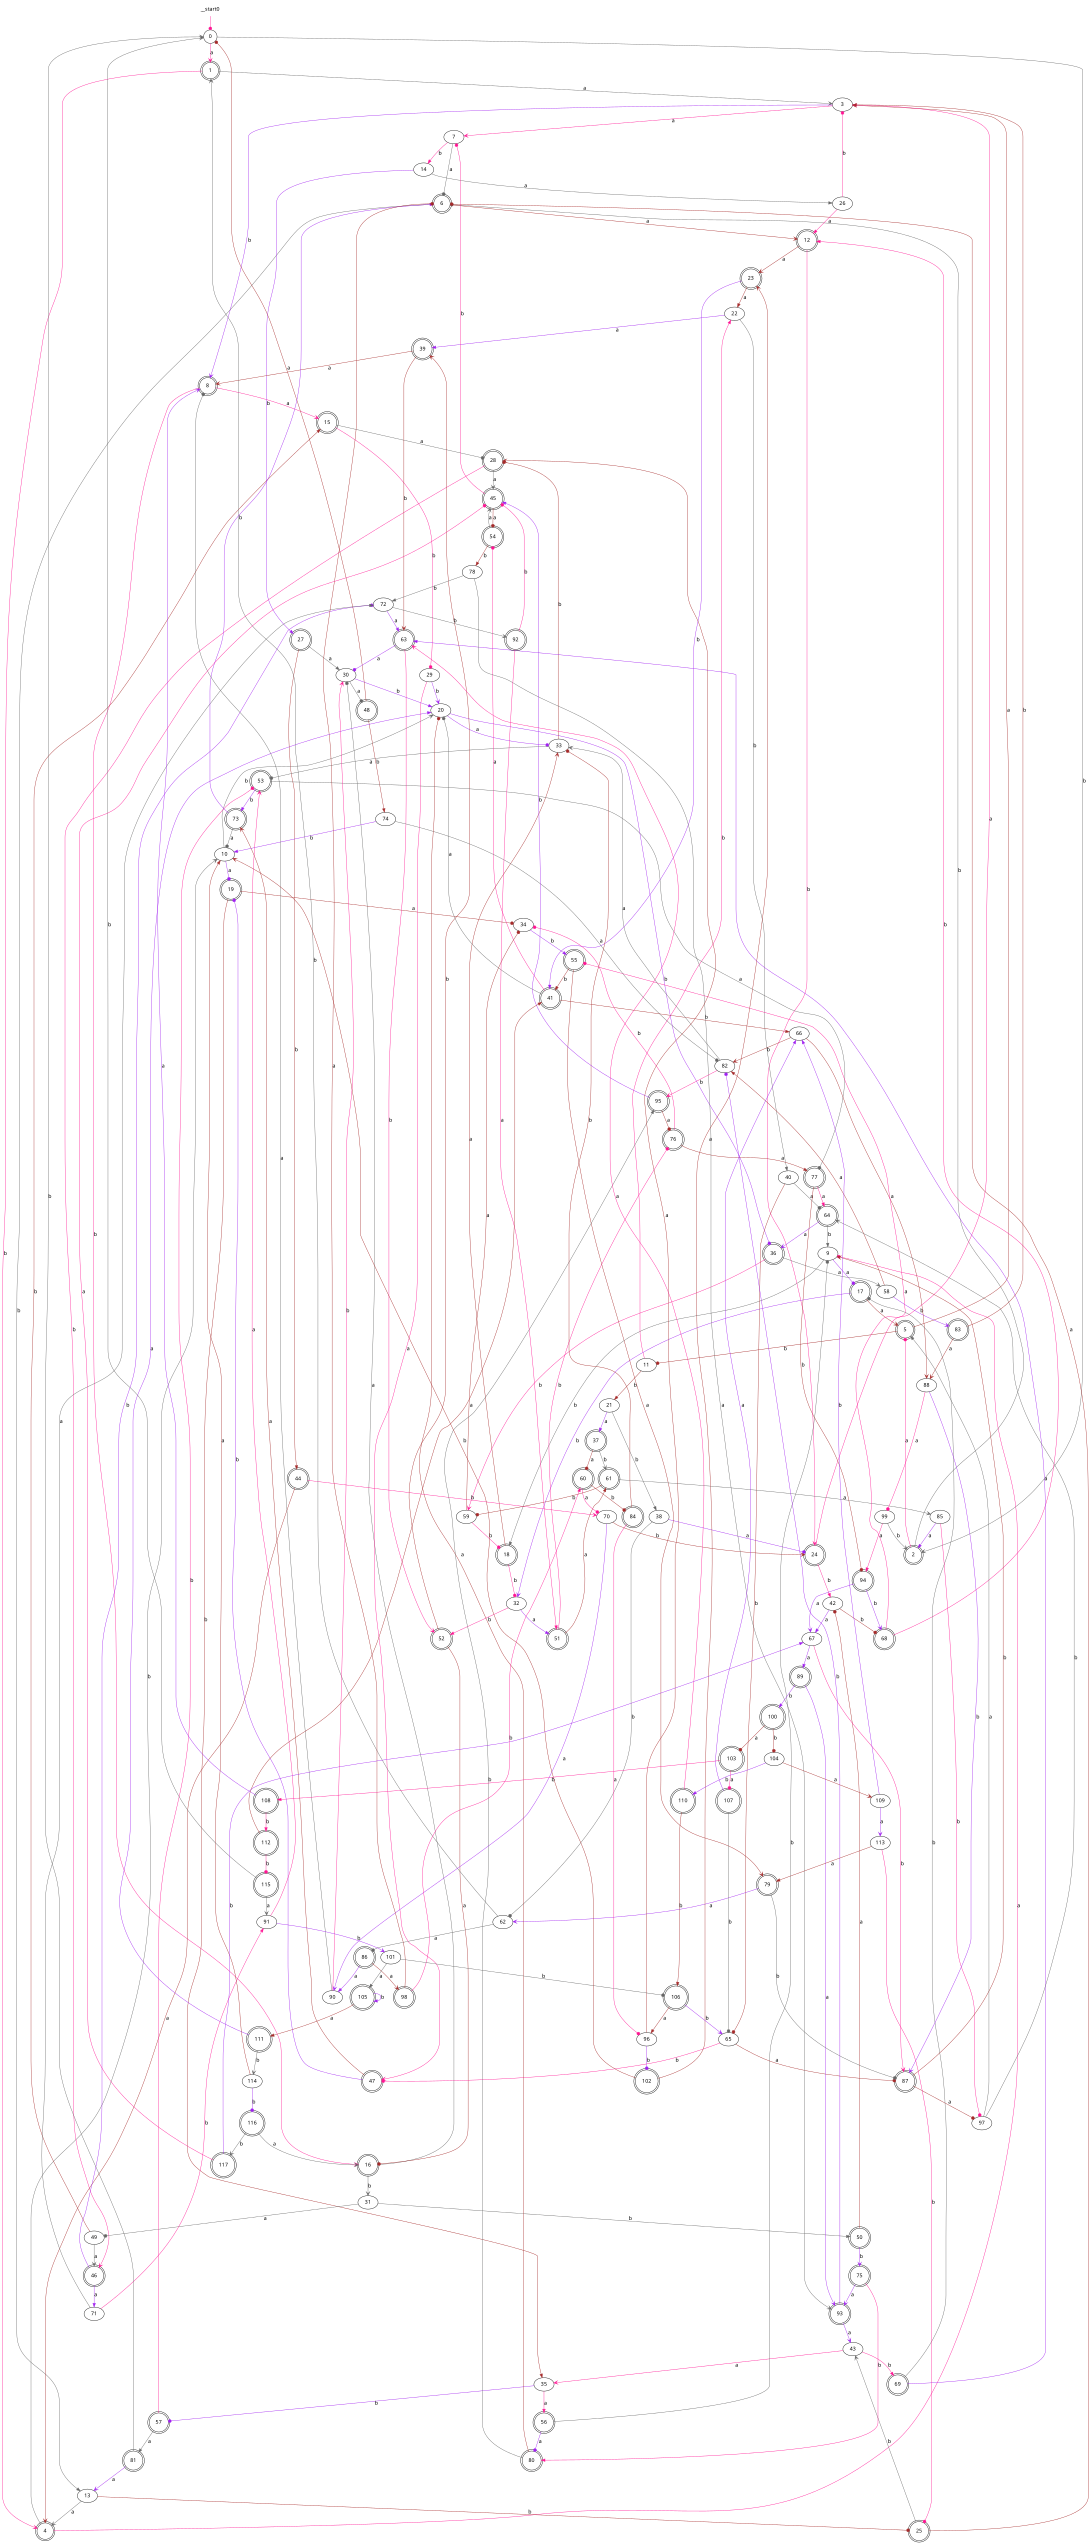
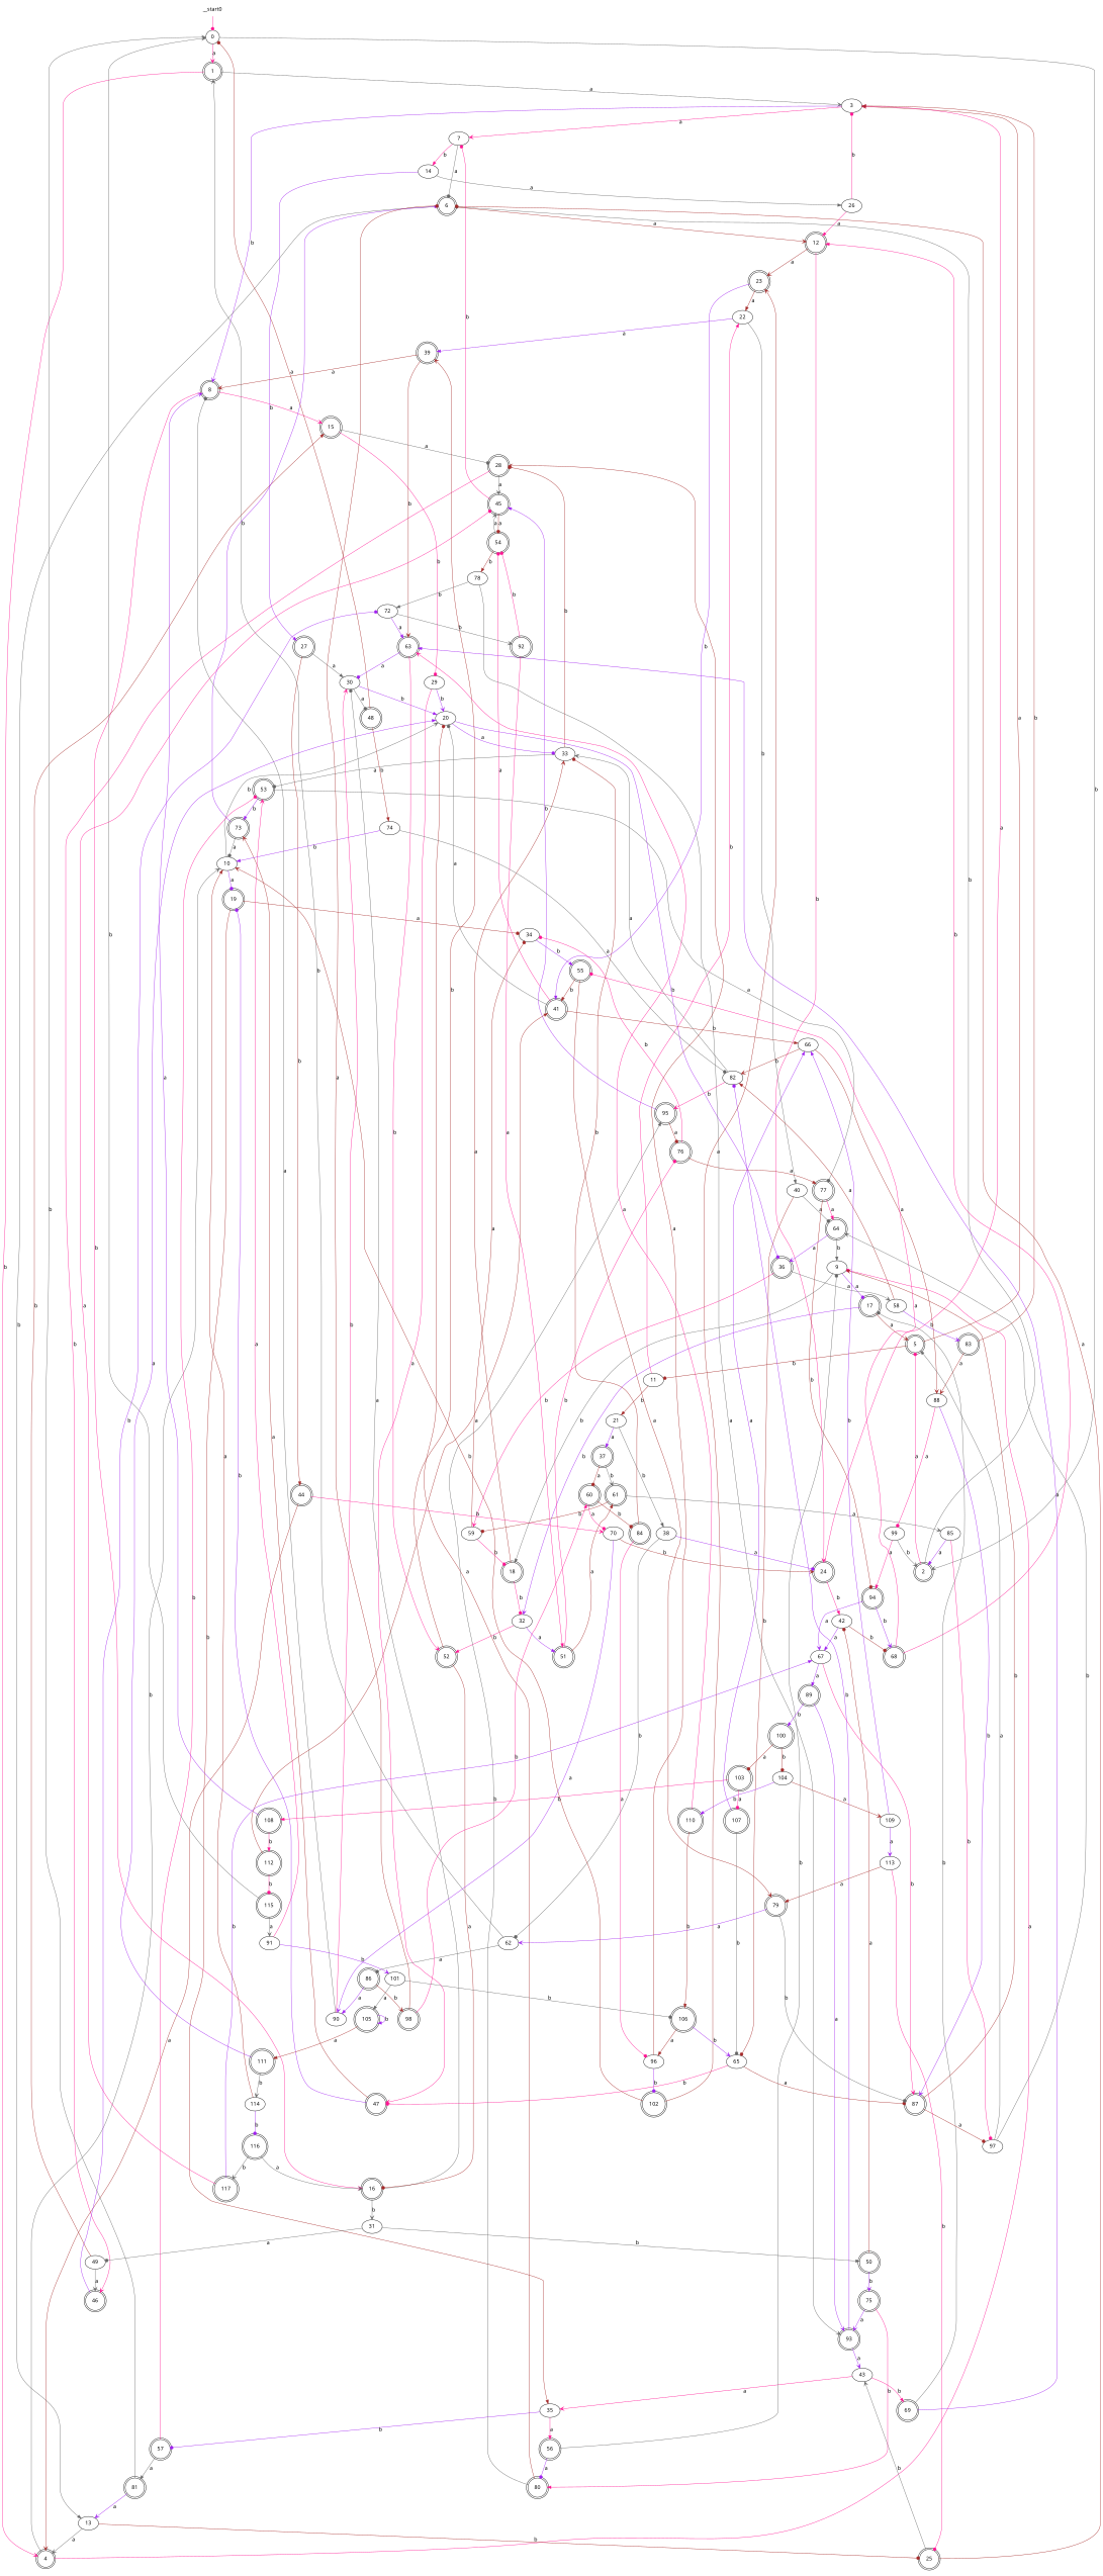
  digraph {
    fontname="Noto Sans"
    node [fontname="Noto Sans" shape=doublecircle]
    edge [arrowhead=vee color=brown fontname="Noto Sans"]
    __start0 [shape=none]
    0 [shape=circle]
    1
    2
    3 [shape=""]
    4
    5
    6
    7 [shape=""]
    8
    9 [shape=""]
    10 [shape=""]
    11 [shape=""]
    12
    13 [shape=""]
    14 [shape=""]
    15
    16
    17
    18
    19
    20 [shape=""]
    21 [shape=""]
    22 [shape=""]
    23
    24
    25
    26 [shape=""]
    27
    28
    29 [shape=""]
    30 [shape=""]
    31 [shape=""]
    32 [shape=""]
    33 [shape=""]
    34 [shape=""]
    35 [shape=""]
    36
    37
    38 [shape=""]
    39
    40 [shape=""]
    41
    42 [shape=""]
    43 [shape=""]
    44
    45
    46
    47
    48
    49 [shape=""]
    50
    51
    52
    53
    55
    56
    57
    58 [shape=""]
    59 [shape=""]
    60
    61
    62 [shape=""]
    63
    64
    65 [shape=""]
    54
    66 [shape=""]
    67 [shape=""]
    68
    69
    70 [shape=""]
-   71 [shape=""]
    72 [shape=""]
    73
    74 [shape=""]
    75
    76
    77
    78 [shape=""]
    79
    80
    81
    82 [shape=""]
    83
    84
    85 [shape=""]
    86
    87
    88 [shape=""]
    89
    90 [shape=""]
    91 [shape=""]
    92
    93
    94
    95
    96 [shape=""]
    97 [shape=""]
    98
    99 [shape=""]
    100
    101 [shape=""]
    102
    103
    104 [shape=""]
    105
    106
    107
    108
    109 [shape=""]
    110
    111
    112
    113 [shape=""]
    114 [shape=""]
    115
    116
    117
    __start0 -> 0 [arrowhead=dot color=deeppink]
    0 -> 1 [color=deeppink label=a]
    0 -> 2 [color=gray40 label=b]
    1 -> 3 [color=gray40 label=a]
    1 -> 4 [color=deeppink label=b]
    2 -> 5 [arrowhead=dot color=deeppink label=a]
    2 -> 6 [arrowhead=dot color=gray40 label=b]
    3 -> 7 [color=deeppink label=a]
    3 -> 8 [color=purple label=b]
    4 -> 9 [arrowhead=dot color=deeppink label=a]
    4 -> 10 [color=gray40 label=b]
    5 -> 3 [label=a]
    5 -> 11 [arrowhead=dot label=b]
    6 -> 12 [label=a]
    6 -> 13 [arrowhead=normal color=gray40 label=b]
    7 -> 6 [arrowhead=dot color=gray40 label=a]
    7 -> 14 [arrowhead=normal color=deeppink label=b]
    8 -> 15 [color=deeppink label=a]
    8 -> 16 [color=deeppink label=b]
    9 -> 17 [arrowhead=dot color=purple label=a]
    9 -> 18 [arrowhead=normal color=gray40 label=b]
    10 -> 19 [arrowhead=dot color=purple label=a]
    10 -> 20 [color=gray40 label=b]
    11 -> 21 [arrowhead=normal label=b]
    11 -> 22 [arrowhead=normal color=deeppink label=b]
    12 -> 23 [label=a]
    12 -> 24 [color=deeppink label=b]
    13 -> 4 [color=gray40 label=a]
    13 -> 25 [arrowhead=dot label=b]
    14 -> 26 [arrowhead=normal color=gray40 label=a]
    14 -> 27 [arrowhead=normal color=purple label=b]
    15 -> 28 [arrowhead=dot color=gray40 label=a]
    15 -> 29 [arrowhead=dot color=deeppink label=b]
    16 -> 30 [arrowhead=dot color=gray40 label=a]
    16 -> 31 [color=gray40 label=b]
    17 -> 5 [label=a]
    17 -> 32 [color=purple label=b]
    18 -> 32 [arrowhead=dot color=deeppink label=b]
    18 -> 33 [label=a]
    19 -> 34 [arrowhead=dot label=a]
    19 -> 35 [arrowhead=normal label=b]
    20 -> 33 [arrowhead=dot color=purple label=a]
    20 -> 36 [arrowhead=dot color=purple label=b]
    21 -> 37 [arrowhead=normal color=purple label=a]
    21 -> 38 [arrowhead=normal color=gray40 label=b]
    22 -> 39 [arrowhead=normal color=purple label=a]
    22 -> 40 [arrowhead=normal color=gray40 label=b]
    23 -> 22 [arrowhead=normal label=a]
    23 -> 41 [arrowhead=normal color=purple label=b]
    24 -> 3 [arrowhead=normal color=deeppink label=a]
    24 -> 42 [arrowhead=normal color=deeppink label=b]
    25 -> 6 [arrowhead=dot label=a]
    25 -> 43 [color=gray40 label=b]
    26 -> 3 [arrowhead=dot color=deeppink label=b]
    26 -> 12 [arrowhead=normal color=deeppink label=a]
    27 -> 30 [arrowhead=normal color=gray40 label=a]
    27 -> 44 [arrowhead=normal label=b]
    28 -> 45 [color=gray40 label=a]
    28 -> 46 [color=deeppink label=b]
    29 -> 20 [color=purple label=b]
    29 -> 47 [color=deeppink label=a]
    30 -> 20 [arrowhead=normal color=purple label=b]
    30 -> 48 [arrowhead=dot color=gray40 label=a]
    31 -> 49 [arrowhead=dot color=gray40 label=a]
    31 -> 50 [arrowhead=normal color=gray40 label=b]
    32 -> 51 [arrowhead=normal color=purple label=a]
    32 -> 52 [arrowhead=normal color=deeppink label=b]
    33 -> 28 [arrowhead=dot label=b]
    33 -> 53 [arrowhead=dot color=gray40 label=a]
    34 -> 55 [arrowhead=normal color=purple label=b]
    35 -> 56 [arrowhead=normal color=deeppink label=a]
    35 -> 57 [arrowhead=dot color=purple label=b]
    36 -> 58 [color=gray40 label=a]
    36 -> 59 [color=deeppink label=b]
    37 -> 60 [arrowhead=dot label=a]
    37 -> 61 [color=gray40 label=b]
    38 -> 24 [arrowhead=dot color=purple label=a]
    38 -> 62 [arrowhead=dot color=gray40 label=b]
    39 -> 8 [label=a]
    39 -> 63 [label=b]
    40 -> 64 [arrowhead=dot color=gray40 label=a]
    40 -> 65 [arrowhead=dot label=b]
    41 -> 20 [arrowhead=dot color=gray40 label=a]
    41 -> 54 [arrowhead=dot color=deeppink label=a]
    41 -> 66 [arrowhead=normal label=b]
    42 -> 67 [arrowhead=normal color=purple label=a]
    42 -> 68 [arrowhead=dot label=b]
    43 -> 35 [color=deeppink label=a]
    43 -> 69 [arrowhead=normal color=deeppink label=b]
    44 -> 4 [label=a]
    44 -> 70 [color=deeppink label=b]
    45 -> 7 [arrowhead=dot color=deeppink label=b]
    45 -> 54 [arrowhead=dot label=a]
-   46 -> 71 [arrowhead=normal color=purple label=a]
    46 -> 72 [arrowhead=dot color=purple label=b]
    47 -> 19 [arrowhead=dot color=purple label=b]
    47 -> 73 [label=a]
    48 -> 0 [arrowhead=dot label=a]
    48 -> 74 [arrowhead=normal label=b]
    49 -> 15 [arrowhead=normal label=b]
    49 -> 46 [color=gray40 label=a]
    50 -> 42 [arrowhead=dot label=a]
    50 -> 75 [color=purple label=b]
    51 -> 61 [arrowhead=normal label=a]
    51 -> 76 [arrowhead=dot color=deeppink label=b]
    52 -> 16 [arrowhead=dot label=a]
    52 -> 39 [label=b]
    53 -> 73 [arrowhead=normal color=purple label=b]
    53 -> 77 [arrowhead=dot color=gray40 label=a]
    55 -> 41 [arrowhead=normal label=b]
    55 -> 79 [label=a]
    56 -> 9 [arrowhead=dot color=gray40 label=b]
    56 -> 80 [arrowhead=dot color=purple label=a]
    57 -> 53 [arrowhead=dot color=deeppink label=b]
    57 -> 81 [arrowhead=normal color=gray40 label=a]
    58 -> 82 [arrowhead=normal label=a]
    58 -> 83 [color=purple label=b]
    59 -> 18 [arrowhead=dot color=deeppink label=b]
    59 -> 34 [arrowhead=dot label=a]
    60 -> 70 [arrowhead=dot color=deeppink label=a]
    60 -> 84 [arrowhead=dot label=b]
    61 -> 59 [arrowhead=dot label=b]
    61 -> 85 [color=gray40 label=a]
    62 -> 1 [color=gray40 label=b]
    62 -> 86 [arrowhead=dot color=gray40 label=a]
    63 -> 30 [arrowhead=dot color=purple label=a]
    63 -> 52 [color=deeppink label=b]
    64 -> 9 [arrowhead=normal color=gray40 label=b]
    64 -> 36 [color=purple label=a]
    65 -> 47 [arrowhead=dot color=deeppink label=b]
    65 -> 87 [arrowhead=dot label=a]
    54 -> 45 [color=gray40 label=a]
    54 -> 78 [arrowhead=normal label=b]
    66 -> 82 [label=b]
    66 -> 88 [label=a]
    67 -> 87 [color=deeppink label=b]
    67 -> 89 [arrowhead=normal color=purple label=a]
    68 -> 12 [arrowhead=normal color=deeppink label=b]
    68 -> 55 [arrowhead=dot color=deeppink label=a]
    69 -> 17 [arrowhead=dot color=gray40 label=b]
    69 -> 63 [arrowhead=normal color=purple label=a]
    70 -> 24 [label=b]
    70 -> 90 [color=purple label=a]
-   71 -> 72 [arrowhead=normal color=gray40 label=a]
-   71 -> 91 [arrowhead=normal color=deeppink label=b]
    72 -> 63 [arrowhead=normal color=purple label=a]
    72 -> 92 [color=gray40 label=b]
    73 -> 6 [arrowhead=normal color=purple label=b]
    73 -> 10 [arrowhead=dot color=gray40 label=a]
    74 -> 10 [arrowhead=normal color=purple label=b]
    74 -> 82 [arrowhead=dot color=gray40 label=a]
    75 -> 80 [arrowhead=normal color=deeppink label=b]
    75 -> 93 [color=purple label=a]
    76 -> 34 [arrowhead=dot color=deeppink label=b]
    76 -> 77 [arrowhead=normal label=a]
    77 -> 64 [arrowhead=normal color=deeppink label=a]
    77 -> 94 [arrowhead=dot label=b]
    78 -> 72 [arrowhead=normal color=gray40 label=b]
    78 -> 93 [color=gray40 label=a]
    79 -> 62 [color=purple label=a]
    79 -> 87 [arrowhead=dot color=gray40 label=b]
    80 -> 20 [arrowhead=dot label=a]
    80 -> 95 [arrowhead=normal color=gray40 label=b]
    81 -> 0 [color=gray40 label=b]
    81 -> 13 [color=purple label=a]
    82 -> 33 [color=gray40 label=a]
    82 -> 95 [color=deeppink label=b]
    83 -> 3 [arrowhead=normal label=b]
    83 -> 88 [label=a]
    84 -> 33 [arrowhead=dot label=b]
    84 -> 96 [arrowhead=dot color=deeppink label=a]
    85 -> 2 [arrowhead=normal color=purple label=a]
    85 -> 97 [arrowhead=dot color=deeppink label=b]
    86 -> 90 [arrowhead=normal color=purple label=a]
-   86 -> 98 [label=a]
+   86 -> 98 [label=b]
    87 -> 9 [label=b]
    87 -> 97 [arrowhead=dot label=a]
    88 -> 87 [color=purple label=b]
    88 -> 99 [arrowhead=dot color=deeppink label=a]
    89 -> 93 [color=purple label=a]
    89 -> 100 [arrowhead=normal color=purple label=b]
    90 -> 8 [arrowhead=dot color=gray40 label=a]
    90 -> 30 [color=deeppink label=b]
    91 -> 53 [color=deeppink label=a]
    91 -> 101 [color=purple label=b]
    92 -> 51 [arrowhead=normal color=deeppink label=a]
-   92 -> 45 [arrowhead=dot color=deeppink label=b]
+   92 -> 54 [arrowhead=dot color=deeppink label=b]
    93 -> 43 [color=purple label=a]
    93 -> 82 [arrowhead=dot color=purple label=b]
    94 -> 67 [color=purple label=a]
    94 -> 68 [color=purple label=b]
    95 -> 45 [arrowhead=normal color=purple label=b]
    95 -> 76 [arrowhead=dot label=a]
    96 -> 28 [label=a]
    96 -> 102 [arrowhead=dot color=purple label=b]
    97 -> 5 [arrowhead=normal color=gray40 label=a]
    97 -> 64 [color=gray40 label=b]
    98 -> 6 [arrowhead=dot label=a]
    98 -> 60 [arrowhead=normal color=deeppink label=b]
    99 -> 2 [color=gray40 label=b]
    99 -> 94 [arrowhead=normal color=deeppink label=a]
    100 -> 103 [arrowhead=dot label=a]
    100 -> 104 [arrowhead=dot label=b]
    101 -> 105 [arrowhead=normal color=gray40 label=a]
    101 -> 106 [arrowhead=dot color=gray40 label=b]
    102 -> 10 [label=b]
    102 -> 23 [label=a]
    103 -> 107 [arrowhead=dot color=deeppink label=a]
    103 -> 108 [arrowhead=normal color=deeppink label=b]
    104 -> 109 [label=a]
    104 -> 110 [arrowhead=normal color=purple label=b]
    105 -> 105 [arrowhead=normal color=purple label=b]
    105 -> 111 [arrowhead=normal label=a]
    106 -> 65 [color=purple label=b]
    106 -> 96 [arrowhead=normal label=a]
    107 -> 65 [arrowhead=dot color=gray40 label=b]
    107 -> 66 [arrowhead=normal color=purple label=a]
    108 -> 8 [color=purple label=a]
    108 -> 112 [arrowhead=normal color=deeppink label=b]
    109 -> 66 [arrowhead=normal color=purple label=b]
    109 -> 113 [color=purple label=a]
    110 -> 63 [color=deeppink label=a]
    110 -> 106 [arrowhead=normal label=b]
    111 -> 20 [arrowhead=normal color=purple label=a]
    111 -> 114 [color=gray40 label=b]
    112 -> 41 [arrowhead=normal label=a]
    112 -> 115 [arrowhead=dot color=deeppink label=b]
    113 -> 25 [arrowhead=dot color=deeppink label=b]
    113 -> 79 [arrowhead=normal label=a]
    114 -> 10 [arrowhead=normal label=a]
    114 -> 116 [arrowhead=dot color=purple label=b]
    115 -> 0 [color=gray40 label=b]
    115 -> 91 [color=gray40 label=a]
    116 -> 16 [color=gray40 label=a]
    116 -> 117 [color=gray40 label=b]
    117 -> 45 [arrowhead=dot color=deeppink label=a]
    117 -> 67 [arrowhead=normal color=purple label=b]
  }
